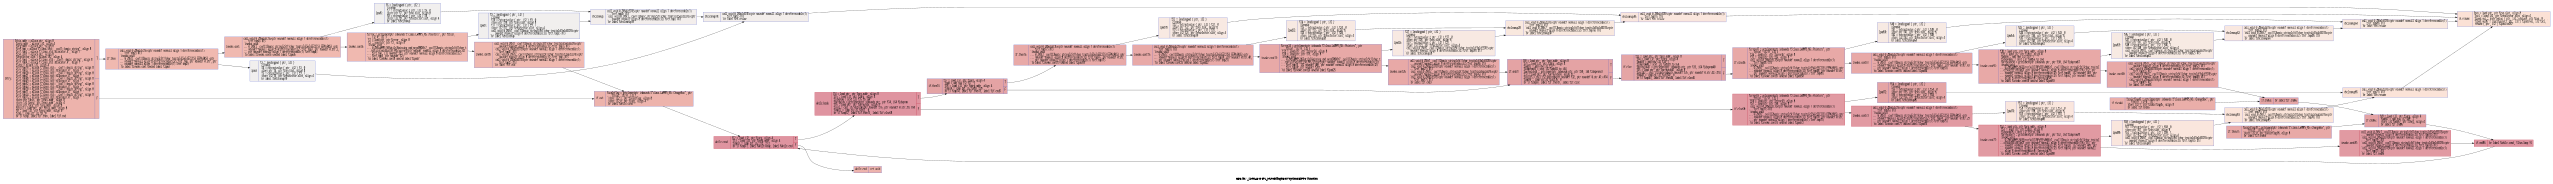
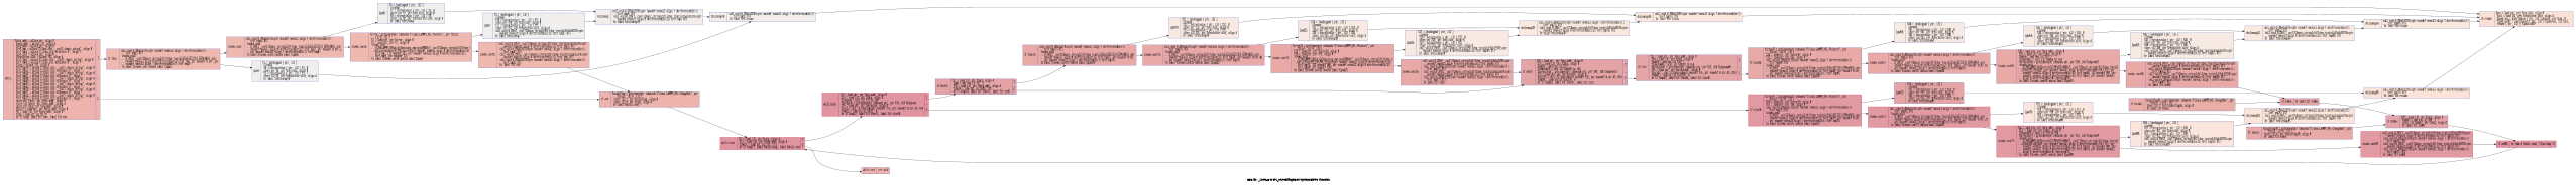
  digraph {
    label="CFG for '_ZN9LAMMPS_NS9ChangeBox7optionsEiPPc' function"
    rankdir=LR
    node [color="#3d50c3ff" fillcolor="#ca3b3770" fontname=Courier shape=record style=filled]
    n1 [fillcolor="#d6524470" label="{entry:\l|  %this.addr = alloca ptr, align 8\l  %narg.addr = alloca i32, align 4\l  %arg.addr = alloca ptr, align 8\l  %ref.tmp = alloca %\"class.std::__cxx11::basic_string\", align 8\l  %ref.tmp2 = alloca %\"class.std::allocator.4\", align 1\l  %exn.slot = alloca ptr, align 8\l  %ehselector.slot = alloca i32, align 4\l  %ref.tmp3 = alloca %\"class.std::__cxx11::basic_string\", align 8\l  %ref.tmp4 = alloca %\"class.std::allocator.4\", align 1\l  %iarg = alloca i32, align 4\l  %ref.tmp16 = alloca %\"class.std::__cxx11::basic_string\", align 8\l  %ref.tmp17 = alloca %\"class.std::allocator.4\", align 1\l  %ref.tmp20 = alloca %\"class.std::__cxx11::basic_string\", align 8\l  %ref.tmp21 = alloca %\"class.std::allocator.4\", align 1\l  %ref.tmp48 = alloca %\"class.std::__cxx11::basic_string\", align 8\l  %ref.tmp49 = alloca %\"class.std::allocator.4\", align 1\l  %ref.tmp52 = alloca %\"class.std::__cxx11::basic_string\", align 8\l  %ref.tmp53 = alloca %\"class.std::allocator.4\", align 1\l  %ref.tmp70 = alloca %\"class.std::__cxx11::basic_string\", align 8\l  %ref.tmp71 = alloca %\"class.std::allocator.4\", align 1\l  %ref.tmp74 = alloca %\"class.std::__cxx11::basic_string\", align 8\l  %ref.tmp75 = alloca %\"class.std::allocator.4\", align 1\l  store ptr %this, ptr %this.addr, align 8\l  store i32 %narg, ptr %narg.addr, align 4\l  store ptr %arg, ptr %arg.addr, align 8\l  %this1 = load ptr, ptr %this.addr, align 8\l  %0 = load i32, ptr %narg.addr, align 4\l  %cmp = icmp slt i32 %0, 0\l  br i1 %cmp, label %if.then, label %if.end\l|{<s0>T|<s1>F}}"]
    n2 [fillcolor="#de614d70" label="{if.then:\l|  call void @_ZNSaIcEC1Ev(ptr noundef nonnull align 1 dereferenceable(1)\l... %ref.tmp2) #13\l  invoke void\l... @_ZNSt7__cxx1112basic_stringIcSt11char_traitsIcESaIcEEC2IS3_EEPKcRKS3_(ptr\l... noundef nonnull align 8 dereferenceable(32) %ref.tmp, ptr noundef @.str, ptr\l... noundef nonnull align 1 dereferenceable(1) %ref.tmp2)\l          to label %invoke.cont unwind label %lpad\l}"]
    n3 [fillcolor="#d6524470" label="{if.end:\l|  %scaleflag = getelementptr inbounds %\"class.LAMMPS_NS::ChangeBox\", ptr\l... %this1, i32 0, i32 1\l  store i32 1, ptr %scaleflag, align 8\l  store i32 0, ptr %iarg, align 4\l  br label %while.cond\l}"]
    n4 [fillcolor="#de614d70" label="{invoke.cont:\l|  call void @_ZNSaIcEC1Ev(ptr noundef nonnull align 1 dereferenceable(1)\l... %ref.tmp4) #13\l  invoke void\l... @_ZNSt7__cxx1112basic_stringIcSt11char_traitsIcESaIcEEC2IS3_EEPKcRKS3_(ptr\l... noundef nonnull align 8 dereferenceable(32) %ref.tmp3, ptr noundef @.str.2,\l... ptr noundef nonnull align 1 dereferenceable(1) %ref.tmp4)\l          to label %invoke.cont6 unwind label %lpad5\l}"]
    n5 [fillcolor="#e0dbd870" label="{lpad:\l|  %3 = landingpad \{ ptr, i32 \}\l          cleanup\l  %4 = extractvalue \{ ptr, i32 \} %3, 0\l  store ptr %4, ptr %exn.slot, align 8\l  %5 = extractvalue \{ ptr, i32 \} %3, 1\l  store i32 %5, ptr %ehselector.slot, align 4\l  br label %ehcleanup10\l}"]
    n6 [color="#b70d28ff" fillcolor="#b70d2870" label="{while.cond:\l|  %12 = load i32, ptr %iarg, align 4\l  %13 = load i32, ptr %narg.addr, align 4\l  %cmp11 = icmp slt i32 %12, %13\l  br i1 %cmp11, label %while.body, label %while.end\l|{<s0>T|<s1>F}}"]
    n7 [fillcolor="#de614d70" label="{invoke.cont6:\l|  %error = getelementptr inbounds %\"class.LAMMPS_NS::Pointers\", ptr %this1,\l... i32 0, i32 3\l  %1 = load ptr, ptr %error, align 8\l  %2 = load ptr, ptr %1, align 8\l  invoke void\l... @_ZN9LAMMPS_NS5utils16missing_cmd_argsERKNSt7__cxx1112basic_stringIcSt11char_t\l...raitsIcESaIcEEEiS8_PNS_5ErrorE(ptr noundef nonnull align 8 dereferenceable(32)\l... %ref.tmp, i32 noundef 393, ptr noundef nonnull align 8 dereferenceable(32)\l... %ref.tmp3, ptr noundef %2)\l          to label %invoke.cont8 unwind label %lpad7\l}"]
    n8 [fillcolor="#e0dbd870" label="{lpad5:\l|  %6 = landingpad \{ ptr, i32 \}\l          cleanup\l  %7 = extractvalue \{ ptr, i32 \} %6, 0\l  store ptr %7, ptr %exn.slot, align 8\l  %8 = extractvalue \{ ptr, i32 \} %6, 1\l  store i32 %8, ptr %ehselector.slot, align 4\l  br label %ehcleanup\l}"]
    n9 [fillcolor="#e5d8d170" label="{ehcleanup10:\l|  call void @_ZNSaIcED1Ev(ptr noundef nonnull align 1 dereferenceable(1)\l... %ref.tmp2) #13\l  br label %eh.resume\l}"]
    n10 [color="#b70d28ff" fillcolor="#b70d2870" label="{while.body:\l|  %14 = load ptr, ptr %arg.addr, align 8\l  %15 = load i32, ptr %iarg, align 4\l  %idxprom = sext i32 %15 to i64\l  %arrayidx = getelementptr inbounds ptr, ptr %14, i64 %idxprom\l  %16 = load ptr, ptr %arrayidx, align 8\l  %call = call i32 @strcmp(ptr noundef %16, ptr noundef @.str.39) #14\l  %cmp12 = icmp eq i32 %call, 0\l  br i1 %cmp12, label %if.then13, label %if.else68\l|{<s0>T|<s1>F}}"]
    n11 [fillcolor="#d6524470" label="{while.end:\l|  ret void\l}"]
    n12 [fillcolor="#de614d70" label="{invoke.cont8:\l|  call void @_ZNSt7__cxx1112basic_stringIcSt11char_traitsIcESaIcEED1Ev(ptr\l... noundef nonnull align 8 dereferenceable(32) %ref.tmp3) #13\l  call void @_ZNSaIcED1Ev(ptr noundef nonnull align 1 dereferenceable(1)\l... %ref.tmp4) #13\l  call void @_ZNSt7__cxx1112basic_stringIcSt11char_traitsIcESaIcEED1Ev(ptr\l... noundef nonnull align 8 dereferenceable(32) %ref.tmp) #13\l  call void @_ZNSaIcED1Ev(ptr noundef nonnull align 1 dereferenceable(1)\l... %ref.tmp2) #13\l  br label %if.end\l}"]
    n13 [fillcolor="#e0dbd870" label="{lpad7:\l|  %9 = landingpad \{ ptr, i32 \}\l          cleanup\l  %10 = extractvalue \{ ptr, i32 \} %9, 0\l  store ptr %10, ptr %exn.slot, align 8\l  %11 = extractvalue \{ ptr, i32 \} %9, 1\l  store i32 %11, ptr %ehselector.slot, align 4\l  call void @_ZNSt7__cxx1112basic_stringIcSt11char_traitsIcESaIcEED1Ev(ptr\l... noundef nonnull align 8 dereferenceable(32) %ref.tmp3) #13\l  br label %ehcleanup\l}"]
    n14 [fillcolor="#e3d9d370" label="{ehcleanup:\l|  call void @_ZNSaIcED1Ev(ptr noundef nonnull align 1 dereferenceable(1)\l... %ref.tmp4) #13\l  call void @_ZNSt7__cxx1112basic_stringIcSt11char_traitsIcESaIcEED1Ev(ptr\l... noundef nonnull align 8 dereferenceable(32) %ref.tmp) #13\l  br label %ehcleanup10\l}"]
    n15 [fillcolor="#f7bca170" label="{eh.resume:\l|  %exn = load ptr, ptr %exn.slot, align 8\l  %sel = load i32, ptr %ehselector.slot, align 4\l  %lpad.val = insertvalue \{ ptr, i32 \} poison, ptr %exn, 0\l  %lpad.val87 = insertvalue \{ ptr, i32 \} %lpad.val, i32 %sel, 1\l  resume \{ ptr, i32 \} %lpad.val87\l}"]
    n16 [fillcolor="#c32e3170" label="{if.then13:\l|  %17 = load i32, ptr %iarg, align 4\l  %add = add nsw i32 %17, 2\l  %18 = load i32, ptr %narg.addr, align 4\l  %cmp14 = icmp sgt i32 %add, %18\l  br i1 %cmp14, label %if.then15, label %if.end31\l|{<s0>T|<s1>F}}"]
    n17 [color="#b70d28ff" fillcolor="#bb1b2c70" label="{if.else68:\l|  %error69 = getelementptr inbounds %\"class.LAMMPS_NS::Pointers\", ptr\l... %this1, i32 0, i32 3\l  %50 = load ptr, ptr %error69, align 8\l  %51 = load ptr, ptr %50, align 8\l  call void @_ZNSaIcEC1Ev(ptr noundef nonnull align 1 dereferenceable(1)\l... %ref.tmp71) #13\l  invoke void\l... @_ZNSt7__cxx1112basic_stringIcSt11char_traitsIcESaIcEEC2IS3_EEPKcRKS3_(ptr\l... noundef nonnull align 8 dereferenceable(32) %ref.tmp70, ptr noundef @.str,\l... ptr noundef nonnull align 1 dereferenceable(1) %ref.tmp71)\l          to label %invoke.cont73 unwind label %lpad72\l}"]
    n18 [label="{if.then15:\l|  call void @_ZNSaIcEC1Ev(ptr noundef nonnull align 1 dereferenceable(1)\l... %ref.tmp17) #13\l  invoke void\l... @_ZNSt7__cxx1112basic_stringIcSt11char_traitsIcESaIcEEC2IS3_EEPKcRKS3_(ptr\l... noundef nonnull align 8 dereferenceable(32) %ref.tmp16, ptr noundef @.str,\l... ptr noundef nonnull align 1 dereferenceable(1) %ref.tmp17)\l          to label %invoke.cont19 unwind label %lpad18\l}"]
    n19 [fillcolor="#c32e3170" label="{if.end31:\l|  %30 = load ptr, ptr %arg.addr, align 8\l  %31 = load i32, ptr %iarg, align 4\l  %add32 = add nsw i32 %31, 1\l  %idxprom33 = sext i32 %add32 to i64\l  %arrayidx34 = getelementptr inbounds ptr, ptr %30, i64 %idxprom33\l  %32 = load ptr, ptr %arrayidx34, align 8\l  %call35 = call i32 @strcmp(ptr noundef %32, ptr noundef @.str.41) #14\l  %cmp36 = icmp eq i32 %call35, 0\l  br i1 %cmp36, label %if.then37, label %if.else\l|{<s0>T|<s1>F}}"]
    n20 [color="#b70d28ff" fillcolor="#bb1b2c70" label="{invoke.cont73:\l|  call void @_ZNSaIcEC1Ev(ptr noundef nonnull align 1 dereferenceable(1)\l... %ref.tmp75) #13\l  invoke void\l... @_ZNSt7__cxx1112basic_stringIcSt11char_traitsIcESaIcEEC2IS3_EEPKcRKS3_(ptr\l... noundef nonnull align 8 dereferenceable(32) %ref.tmp74, ptr noundef @.str.29,\l... ptr noundef nonnull align 1 dereferenceable(1) %ref.tmp75)\l          to label %invoke.cont77 unwind label %lpad76\l}"]
    n21 [fillcolor="#c5333470" label="{lpad72:\l|  %54 = landingpad \{ ptr, i32 \}\l          cleanup\l  %55 = extractvalue \{ ptr, i32 \} %54, 0\l  store ptr %55, ptr %exn.slot, align 8\l  %56 = extractvalue \{ ptr, i32 \} %54, 1\l  store i32 %56, ptr %ehselector.slot, align 4\l  br label %ehcleanup85\l}"]
    n22 [label="{invoke.cont19:\l|  call void @_ZNSaIcEC1Ev(ptr noundef nonnull align 1 dereferenceable(1)\l... %ref.tmp21) #13\l  invoke void\l... @_ZNSt7__cxx1112basic_stringIcSt11char_traitsIcESaIcEEC2IS3_EEPKcRKS3_(ptr\l... noundef nonnull align 8 dereferenceable(32) %ref.tmp20, ptr noundef @.str.40,\l... ptr noundef nonnull align 1 dereferenceable(1) %ref.tmp21)\l          to label %invoke.cont23 unwind label %lpad22\l}"]
    n23 [fillcolor="#efcebd70" label="{lpad18:\l|  %21 = landingpad \{ ptr, i32 \}\l          cleanup\l  %22 = extractvalue \{ ptr, i32 \} %21, 0\l  store ptr %22, ptr %exn.slot, align 8\l  %23 = extractvalue \{ ptr, i32 \} %21, 1\l  store i32 %23, ptr %ehselector.slot, align 4\l  br label %ehcleanup30\l}"]
    n24 [fillcolor="#c5333470" label="{if.else:\l|  %33 = load ptr, ptr %arg.addr, align 8\l  %34 = load i32, ptr %iarg, align 4\l  %add39 = add nsw i32 %34, 1\l  %idxprom40 = sext i32 %add39 to i64\l  %arrayidx41 = getelementptr inbounds ptr, ptr %33, i64 %idxprom40\l  %35 = load ptr, ptr %arrayidx41, align 8\l  %call42 = call i32 @strcmp(ptr noundef %35, ptr noundef @.str.42) #14\l  %cmp43 = icmp eq i32 %call42, 0\l  br i1 %cmp43, label %if.then44, label %if.else46\l|{<s0>T|<s1>F}}"]
    n25 [color="#b70d28ff" fillcolor="#bb1b2c70" label="{invoke.cont77:\l|  %52 = load ptr, ptr %arg.addr, align 8\l  %53 = load i32, ptr %iarg, align 4\l  %idxprom78 = sext i32 %53 to i64\l  %arrayidx79 = getelementptr inbounds ptr, ptr %52, i64 %idxprom78\l  invoke void\l... @_ZN9LAMMPS_NS5Error3allIJRPcEEEvRKNSt7__cxx1112basic_stringIcSt11char_traitsI\l...cESaIcEEEiSB_DpOT_(ptr noundef nonnull align 8 dereferenceable(196) %51, ptr\l... noundef nonnull align 8 dereferenceable(32) %ref.tmp70, i32 noundef 405, ptr\l... noundef nonnull align 8 dereferenceable(32) %ref.tmp74, ptr noundef nonnull\l... align 8 dereferenceable(8) %arrayidx79)\l          to label %invoke.cont81 unwind label %lpad80\l}"]
    n26 [fillcolor="#f3c7b170" label="{lpad76:\l|  %57 = landingpad \{ ptr, i32 \}\l          cleanup\l  %58 = extractvalue \{ ptr, i32 \} %57, 0\l  store ptr %58, ptr %exn.slot, align 8\l  %59 = extractvalue \{ ptr, i32 \} %57, 1\l  store i32 %59, ptr %ehselector.slot, align 4\l  br label %ehcleanup80\l}"]
    n27 [fillcolor="#f6bfa670" label="{ehcleanup85:\l|  call void @_ZNSaIcED1Ev(ptr noundef nonnull align 1 dereferenceable(1)\l... %ref.tmp71) #13\l  br label %eh.resume\l}"]
    n28 [label="{invoke.cont23:\l|  %error24 = getelementptr inbounds %\"class.LAMMPS_NS::Pointers\", ptr\l... %this1, i32 0, i32 3\l  %19 = load ptr, ptr %error24, align 8\l  %20 = load ptr, ptr %19, align 8\l  invoke void\l... @_ZN9LAMMPS_NS5utils16missing_cmd_argsERKNSt7__cxx1112basic_stringIcSt11char_t\l...raitsIcESaIcEEEiS8_PNS_5ErrorE(ptr noundef nonnull align 8 dereferenceable(32)\l... %ref.tmp16, i32 noundef 400, ptr noundef nonnull align 8 dereferenceable(32)\l... %ref.tmp20, ptr noundef %20)\l          to label %invoke.cont26 unwind label %lpad25\l}"]
    n29 [fillcolor="#efcebd70" label="{lpad22:\l|  %24 = landingpad \{ ptr, i32 \}\l          cleanup\l  %25 = extractvalue \{ ptr, i32 \} %24, 0\l  store ptr %25, ptr %exn.slot, align 8\l  %26 = extractvalue \{ ptr, i32 \} %24, 1\l  store i32 %26, ptr %ehselector.slot, align 4\l  br label %ehcleanup28\l}"]
    n30 [fillcolor="#f3c7b170" label="{ehcleanup30:\l|  call void @_ZNSaIcED1Ev(ptr noundef nonnull align 1 dereferenceable(1)\l... %ref.tmp17) #13\l  br label %eh.resume\l}"]
    n31 [label="{if.then37:\l|  %scaleflag38 = getelementptr inbounds %\"class.LAMMPS_NS::ChangeBox\", ptr\l... %this1, i32 0, i32 1\l  store i32 0, ptr %scaleflag38, align 8\l  br label %if.end66\l}"]
    n32 [fillcolor="#c32e3170" label="{if.end66:\l|  %49 = load i32, ptr %iarg, align 4\l  %add67 = add nsw i32 %49, 2\l  store i32 %add67, ptr %iarg, align 4\l  br label %if.end86\l}"]
    n33 [label="{if.else46:\l|  %error47 = getelementptr inbounds %\"class.LAMMPS_NS::Pointers\", ptr\l... %this1, i32 0, i32 3\l  %36 = load ptr, ptr %error47, align 8\l  %37 = load ptr, ptr %36, align 8\l  call void @_ZNSaIcEC1Ev(ptr noundef nonnull align 1 dereferenceable(1)\l... %ref.tmp49) #13\l  invoke void\l... @_ZNSt7__cxx1112basic_stringIcSt11char_traitsIcESaIcEEC2IS3_EEPKcRKS3_(ptr\l... noundef nonnull align 8 dereferenceable(32) %ref.tmp48, ptr noundef @.str,\l... ptr noundef nonnull align 1 dereferenceable(1) %ref.tmp49)\l          to label %invoke.cont51 unwind label %lpad50\l}"]
    n34 [label="{invoke.cont26:\l|  call void @_ZNSt7__cxx1112basic_stringIcSt11char_traitsIcESaIcEED1Ev(ptr\l... noundef nonnull align 8 dereferenceable(32) %ref.tmp20) #13\l  call void @_ZNSaIcED1Ev(ptr noundef nonnull align 1 dereferenceable(1)\l... %ref.tmp21) #13\l  call void @_ZNSt7__cxx1112basic_stringIcSt11char_traitsIcESaIcEED1Ev(ptr\l... noundef nonnull align 8 dereferenceable(32) %ref.tmp16) #13\l  call void @_ZNSaIcED1Ev(ptr noundef nonnull align 1 dereferenceable(1)\l... %ref.tmp17) #13\l  br label %if.end31\l}"]
    n35 [fillcolor="#efcebd70" label="{lpad25:\l|  %27 = landingpad \{ ptr, i32 \}\l          cleanup\l  %28 = extractvalue \{ ptr, i32 \} %27, 0\l  store ptr %28, ptr %exn.slot, align 8\l  %29 = extractvalue \{ ptr, i32 \} %27, 1\l  store i32 %29, ptr %ehselector.slot, align 4\l  call void @_ZNSt7__cxx1112basic_stringIcSt11char_traitsIcESaIcEED1Ev(ptr\l... noundef nonnull align 8 dereferenceable(32) %ref.tmp20) #13\l  br label %ehcleanup28\l}"]
-   n36 [fillcolor="#f2cab570" label="{ehcleanup28:\l|  call void @_ZNSaIcED1Ev(ptr noundef nonnull align 1 dereferenceable(1)\l... %ref.tmp21) #13\l  call void @_ZNSt7__cxx1112basic_stringIcSt11char_traitsIcESaIcEED1Ev(ptr\l... noundef nonnull align 8 dereferenceable(32) %ref.tmp16) #13\l  br label %ehcleanup30\l}"]
+   n36 [fillcolor="#f2cab570" label="{ehcleanup28:\l|  call void @_ZNSaIcED1Ev(ptr noundef nonnull align 1 dereferenceable(1)\l... %ref.tmp21) #13\l  call void @_ZNSt7__cxx1112basic_stringIcSt11char_traitsIcESaIcEED1Ev(ptr\l... noundef nonnull align 8 dereferenceable(32) %ref.tmp16) #13\l  br align %ehcleanup30\l}"]
    n37 [color="#b70d28ff" fillcolor="#b70d2870" label="{if.end86:\l|  br label %while.cond, !llvm.loop !6\l}"]
    n38 [fillcolor="#d0473d70" label="{if.then44:\l|  %scaleflag45 = getelementptr inbounds %\"class.LAMMPS_NS::ChangeBox\", ptr\l... %this1, i32 0, i32 1\l  store i32 1, ptr %scaleflag45, align 8\l  br label %if.end65\l}"]
    n39 [fillcolor="#c5333470" label="{if.end65:\l|  br label %if.end66\l}"]
    n40 [label="{invoke.cont51:\l|  call void @_ZNSaIcEC1Ev(ptr noundef nonnull align 1 dereferenceable(1)\l... %ref.tmp53) #13\l  invoke void\l... @_ZNSt7__cxx1112basic_stringIcSt11char_traitsIcESaIcEEC2IS3_EEPKcRKS3_(ptr\l... noundef nonnull align 8 dereferenceable(32) %ref.tmp52, ptr noundef @.str.43,\l... ptr noundef nonnull align 1 dereferenceable(1) %ref.tmp53)\l          to label %invoke.cont55 unwind label %lpad54\l}"]
    n41 [fillcolor="#eed0c070" label="{lpad50:\l|  %40 = landingpad \{ ptr, i32 \}\l          cleanup\l  %41 = extractvalue \{ ptr, i32 \} %40, 0\l  store ptr %41, ptr %exn.slot, align 8\l  %42 = extractvalue \{ ptr, i32 \} %40, 1\l  store i32 %42, ptr %ehselector.slot, align 4\l  br label %ehcleanup64\l}"]
    n42 [label="{invoke.cont55:\l|  %38 = load ptr, ptr %arg.addr, align 8\l  %39 = load i32, ptr %iarg, align 4\l  %add56 = add nsw i32 %39, 1\l  %idxprom57 = sext i32 %add56 to i64\l  %arrayidx58 = getelementptr inbounds ptr, ptr %38, i64 %idxprom57\l  invoke void\l... @_ZN9LAMMPS_NS5Error3allIJRPcEEEvRKNSt7__cxx1112basic_stringIcSt11char_traitsI\l...cESaIcEEEiSB_DpOT_(ptr noundef nonnull align 8 dereferenceable(196) %37, ptr\l... noundef nonnull align 8 dereferenceable(32) %ref.tmp48, i32 noundef 403, ptr\l... noundef nonnull align 8 dereferenceable(32) %ref.tmp52, ptr noundef nonnull\l... align 8 dereferenceable(8) %arrayidx58)\l          to label %invoke.cont60 unwind label %lpad59\l}"]
    n43 [fillcolor="#eed0c070" label="{lpad54:\l|  %43 = landingpad \{ ptr, i32 \}\l          cleanup\l  %44 = extractvalue \{ ptr, i32 \} %43, 0\l  store ptr %44, ptr %exn.slot, align 8\l  %45 = extractvalue \{ ptr, i32 \} %43, 1\l  store i32 %45, ptr %ehselector.slot, align 4\l  br label %ehcleanup62\l}"]
    n44 [fillcolor="#f2cab570" label="{ehcleanup64:\l|  call void @_ZNSaIcED1Ev(ptr noundef nonnull align 1 dereferenceable(1)\l... %ref.tmp49) #13\l  br label %eh.resume\l}"]
    n45 [label="{invoke.cont60:\l|  call void @_ZNSt7__cxx1112basic_stringIcSt11char_traitsIcESaIcEED1Ev(ptr\l... noundef nonnull align 8 dereferenceable(32) %ref.tmp52) #13\l  call void @_ZNSaIcED1Ev(ptr noundef nonnull align 1 dereferenceable(1)\l... %ref.tmp53) #13\l  call void @_ZNSt7__cxx1112basic_stringIcSt11char_traitsIcESaIcEED1Ev(ptr\l... noundef nonnull align 8 dereferenceable(32) %ref.tmp48) #13\l  call void @_ZNSaIcED1Ev(ptr noundef nonnull align 1 dereferenceable(1)\l... %ref.tmp49) #13\l  br label %if.end65\l}"]
    n46 [fillcolor="#eed0c070" label="{lpad59:\l|  %46 = landingpad \{ ptr, i32 \}\l          cleanup\l  %47 = extractvalue \{ ptr, i32 \} %46, 0\l  store ptr %47, ptr %exn.slot, align 8\l  %48 = extractvalue \{ ptr, i32 \} %46, 1\l  store i32 %48, ptr %ehselector.slot, align 4\l  call void @_ZNSt7__cxx1112basic_stringIcSt11char_traitsIcESaIcEED1Ev(ptr\l... noundef nonnull align 8 dereferenceable(32) %ref.tmp52) #13\l  br label %ehcleanup62\l}"]
    n47 [fillcolor="#f1ccb870" label="{ehcleanup62:\l|  call void @_ZNSaIcED1Ev(ptr noundef nonnull align 1 dereferenceable(1)\l... %ref.tmp53) #13\l  call void @_ZNSt7__cxx1112basic_stringIcSt11char_traitsIcESaIcEED1Ev(ptr\l... noundef nonnull align 8 dereferenceable(32) %ref.tmp48) #13\l  br label %ehcleanup64\l}"]
    n48 [color="#b70d28ff" fillcolor="#bb1b2c70" label="{invoke.cont81:\l|  call void @_ZNSt7__cxx1112basic_stringIcSt11char_traitsIcESaIcEED1Ev(ptr\l... noundef nonnull align 8 dereferenceable(32) %ref.tmp74) #13\l  call void @_ZNSaIcED1Ev(ptr noundef nonnull align 1 dereferenceable(1)\l... %ref.tmp75) #13\l  call void @_ZNSt7__cxx1112basic_stringIcSt11char_traitsIcESaIcEED1Ev(ptr\l... noundef nonnull align 8 dereferenceable(32) %ref.tmp70) #13\l  call void @_ZNSaIcED1Ev(ptr noundef nonnull align 1 dereferenceable(1)\l... %ref.tmp71) #13\l  br label %if.end86\l}"]
    n49 [fillcolor="#f3c7b170" label="{lpad80:\l|  %60 = landingpad \{ ptr, i32 \}\l          cleanup\l  %61 = extractvalue \{ ptr, i32 \} %60, 0\l  store ptr %61, ptr %exn.slot, align 8\l  %62 = extractvalue \{ ptr, i32 \} %60, 1\l  store i32 %62, ptr %ehselector.slot, align 4\l  call void @_ZNSt7__cxx1112basic_stringIcSt11char_traitsIcESaIcEED1Ev(ptr\l... noundef nonnull align 8 dereferenceable(32) %ref.tmp74) #13\l  br label %ehcleanup83\l}"]
    n50 [fillcolor="#f5c1a970" label="{ehcleanup83:\l|  call void @_ZNSaIcED1Ev(ptr noundef nonnull align 1 dereferenceable(1)\l... %ref.tmp75) #13\l  call void @_ZNSt7__cxx1112basic_stringIcSt11char_traitsIcESaIcEED1Ev(ptr\l... noundef nonnull align 8 dereferenceable(32) %ref.tmp70) #13\l  br label %ehcleanup85\l}"]
    n1 -> n2 [tailport=s0]
    n1 -> n3 [tailport=s1]
    n2 -> n4
    n2 -> n5
    n3 -> n6
    n4 -> n7
    n4 -> n8
    n5 -> n9
    n6 -> n10 [tailport=s0]
    n6 -> n11 [tailport=s1]
    n7 -> n12
    n7 -> n13
    n8 -> n14
    n9 -> n15
    n10 -> n16 [tailport=s0]
    n10 -> n17 [tailport=s1]
    n12 -> n3
    n13 -> n14
    n14 -> n9
    n16 -> n18 [tailport=s0]
    n16 -> n19 [tailport=s1]
    n17 -> n20
    n17 -> n21
    n18 -> n22
    n18 -> n23
    n19 -> n24 [tailport=s1]
    n20 -> n25
    n20 -> n26
    n21 -> n27
    n22 -> n28
    n22 -> n29
    n23 -> n30
    n24 -> n33 [tailport=s1]
    n25 -> n48
    n25 -> n49
    n26 -> n50
    n27 -> n15
    n28 -> n34
    n28 -> n35
    n29 -> n36
    n30 -> n15
    n31 -> n32
    n32 -> n37
    n33 -> n40
    n33 -> n41
    n34 -> n19
    n35 -> n36
    n36 -> n30
    n37 -> n6
    n38 -> n39
    n39 -> n32
    n40 -> n42
    n40 -> n43
    n41 -> n44
    n42 -> n45
    n42 -> n46
    n43 -> n47
    n44 -> n15
    n45 -> n39
    n46 -> n47
    n47 -> n44
    n48 -> n37
    n49 -> n50
    n50 -> n27
  }
